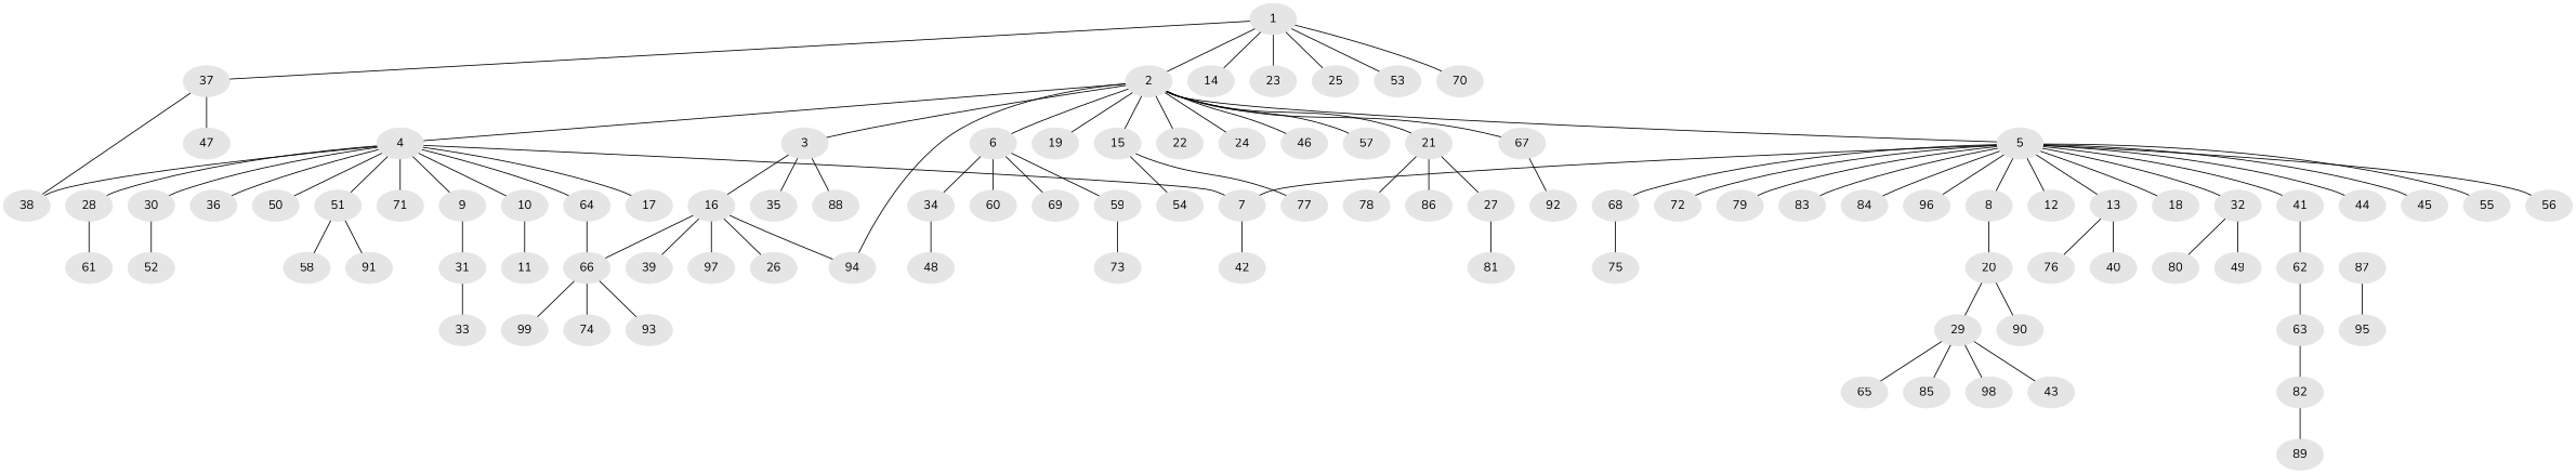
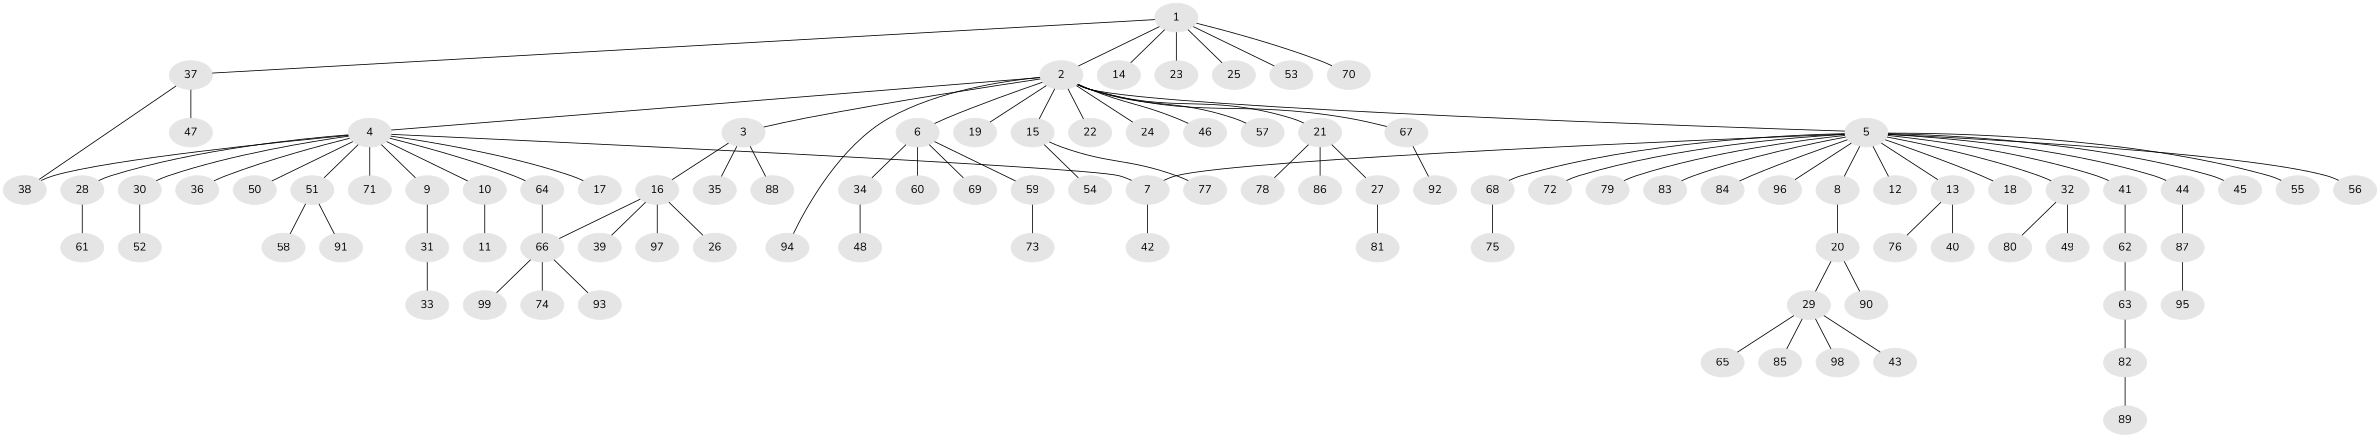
  graph {
    fontname=Nunito
    node [color=gray90 fontname=Nunito style=filled]
    edge [fontname=Nunito]
    1
    2
    14
    23
    25
    37
    53
    70
    3
    4
    5
    6
    15
    19
    21
    22
    24
    46
    57
    67
    94
    38
    47
    16
    35
    88
    7
    9
    10
    17
    28
    30
    36
    50
    51
    64
    71
    8
    12
    13
    18
    32
    41
    44
    45
    55
    56
    68
    72
    79
    83
    84
    96
    34
    59
    60
    69
    54
    77
    27
    78
    86
    92
    66
    26
    39
    97
    42
    31
    11
    61
    52
    58
    91
    74
    93
    99
    20
    40
    76
    49
    80
    62
    87
    75
    48
    73
    29
    90
    33
    43
    65
    85
    98
    81
    63
    95
    82
    89
    1 -- 2
    1 -- 14
    1 -- 23
    1 -- 25
    1 -- 37
    1 -- 53
    1 -- 70
    2 -- 3
    2 -- 4
    2 -- 5
    2 -- 6
    2 -- 15
    2 -- 19
    2 -- 21
    2 -- 22
    2 -- 24
    2 -- 46
    2 -- 57
    2 -- 67
    2 -- 94
    37 -- 38
    37 -- 47
    3 -- 16
    3 -- 35
    3 -- 88
    4 -- 38
    4 -- 7
    4 -- 9
    4 -- 10
    4 -- 17
    4 -- 28
    4 -- 30
    4 -- 36
    4 -- 50
    4 -- 51
    4 -- 64
    4 -- 71
    5 -- 7
    5 -- 8
    5 -- 12
    5 -- 13
    5 -- 18
    5 -- 32
    5 -- 41
    5 -- 44
    5 -- 45
    5 -- 55
    5 -- 56
    5 -- 68
    5 -- 72
    5 -- 79
    5 -- 83
    5 -- 84
    5 -- 96
    6 -- 34
    6 -- 59
    6 -- 60
    6 -- 69
    15 -- 54
    15 -- 77
    21 -- 27
    21 -- 78
    21 -- 86
    67 -- 92
-   16 -- 94
    16 -- 66
    16 -- 26
    16 -- 39
    16 -- 97
    7 -- 42
    9 -- 31
    10 -- 11
    28 -- 61
    30 -- 52
    51 -- 58
    51 -- 91
    64 -- 66
    8 -- 20
    13 -- 40
    13 -- 76
    32 -- 49
    32 -- 80
    41 -- 62
+   44 -- 87
    68 -- 75
    34 -- 48
    59 -- 73
    27 -- 81
    66 -- 74
    66 -- 93
    66 -- 99
    31 -- 33
    20 -- 29
    20 -- 90
    62 -- 63
    87 -- 95
    29 -- 43
    29 -- 65
    29 -- 85
    29 -- 98
    63 -- 82
    82 -- 89
  }
